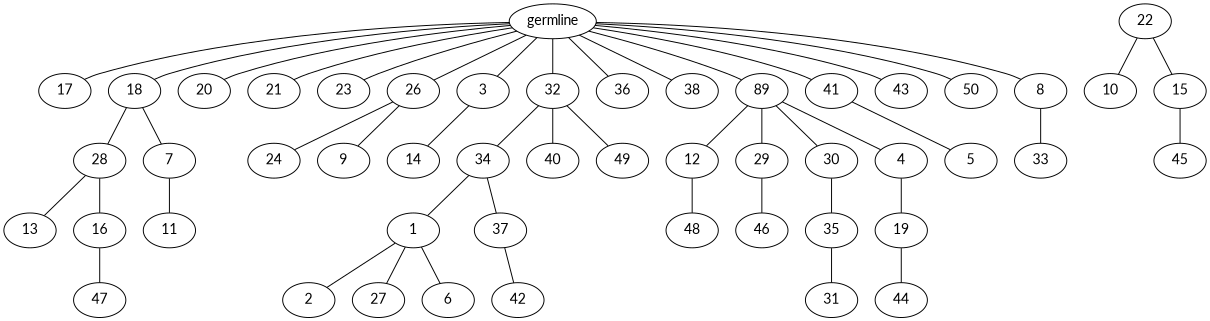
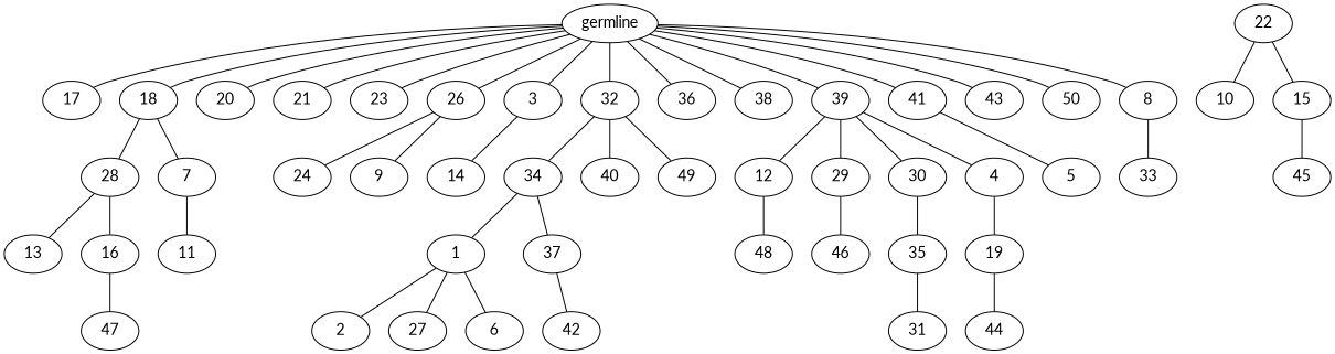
  graph {
    fontname=Lato
    node [fontname=Lato]
    edge [fontname=Lato]
    n1 [label=germline]
    n2 [label=17]
    n3 [label=18]
    n4 [label=20]
    n5 [label=21]
    n6 [label=23]
    n7 [label=26]
    n8 [label=3]
    n9 [label=32]
    n10 [label=36]
    n11 [label=38]
-   n12 [label=89]
+   n12 [label=39]
    n13 [label=41]
    n14 [label=43]
    n15 [label=50]
    n16 [label=8]
    n17 [label=28]
    n18 [label=7]
    n19 [label=24]
    n20 [label=9]
    n21 [label=14]
    n22 [label=34]
    n23 [label=40]
    n24 [label=49]
    n25 [label=12]
    n26 [label=29]
    n27 [label=30]
    n28 [label=4]
    n29 [label=5]
    n30 [label=33]
    n31 [label=13]
    n32 [label=16]
    n33 [label=11]
    n34 [label=47]
    n35 [label=22]
    n36 [label=10]
    n37 [label=15]
    n38 [label=1]
    n39 [label=37]
    n40 [label=45]
    n41 [label=2]
    n42 [label=27]
    n43 [label=6]
    n44 [label=42]
    n45 [label=48]
    n46 [label=46]
    n47 [label=35]
    n48 [label=19]
    n49 [label=31]
    n50 [label=44]
    n1 -- n2
    n1 -- n3
    n1 -- n4
    n1 -- n5
    n1 -- n6
    n1 -- n7
    n1 -- n8
    n1 -- n9
    n1 -- n10
    n1 -- n11
    n1 -- n12
    n1 -- n13
    n1 -- n14
    n1 -- n15
    n1 -- n16
    n3 -- n17
    n3 -- n18
    n7 -- n19
    n7 -- n20
    n8 -- n21
    n9 -- n22
    n9 -- n23
    n9 -- n24
    n12 -- n25
    n12 -- n26
    n12 -- n27
    n12 -- n28
    n13 -- n29
    n16 -- n30
    n17 -- n31
    n17 -- n32
    n18 -- n33
    n22 -- n38
    n22 -- n39
    n25 -- n45
    n26 -- n46
    n27 -- n47
    n28 -- n48
    n32 -- n34
    n35 -- n36
    n35 -- n37
    n37 -- n40
    n38 -- n41
    n38 -- n42
    n38 -- n43
    n39 -- n44
    n47 -- n49
    n48 -- n50
  }
